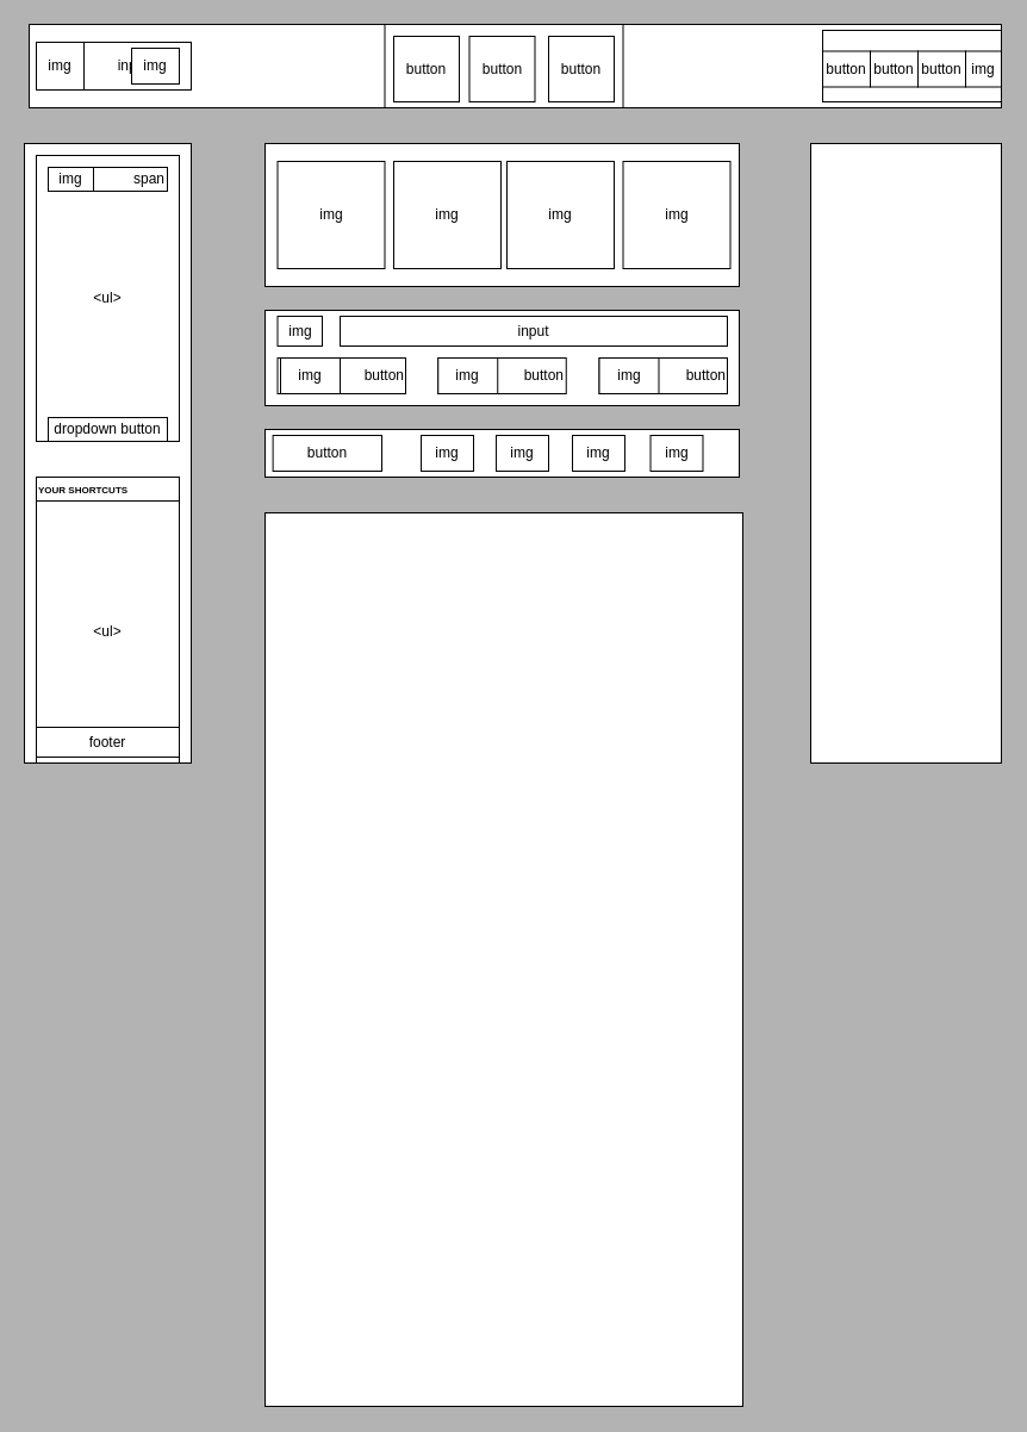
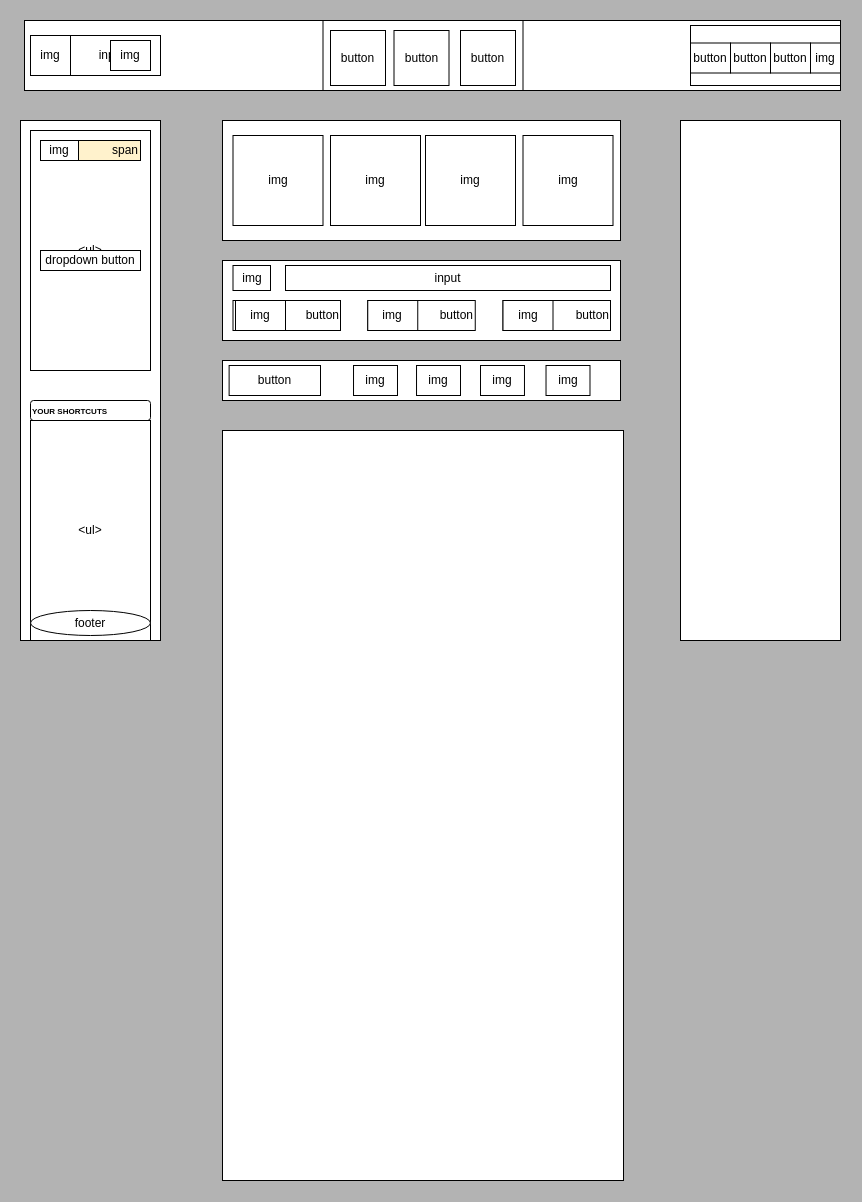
  <mxCell id="0" />
  <mxCell id="1" parent="0" />
  <mxCell id="2" value="" style="rounded=0;whiteSpace=wrap;html=1;" vertex="1" parent="1"><mxGeometry x="222" y="430" width="401" height="750" as="geometry" /></mxCell>
  <mxCell id="3" value="" style="rounded=0;whiteSpace=wrap;html=1;" vertex="1" parent="1"><mxGeometry x="24" width="816" height="70" as="geometry" y="20" /></mxCell>
  <mxCell id="4" value="" style="rounded=0;whiteSpace=wrap;html=1;" vertex="1" parent="1"><mxGeometry y="120" width="140" height="520" as="geometry" x="20" /></mxCell>
  <mxCell id="5" value="" style="rounded=0;whiteSpace=wrap;html=1;" vertex="1" parent="1"><mxGeometry x="680" y="120" width="160" height="520" as="geometry" /></mxCell>
  <mxCell id="6" value="" style="rounded=0;whiteSpace=wrap;html=1;" vertex="1" parent="1"><mxGeometry x="222" y="120" width="398" height="120" as="geometry" /></mxCell>
  <mxCell id="7" value="" style="rounded=0;whiteSpace=wrap;html=1;" vertex="1" parent="1"><mxGeometry x="222" y="260" width="398" height="80" as="geometry" /></mxCell>
  <mxCell id="8" value="" style="rounded=0;whiteSpace=wrap;html=1;" vertex="1" parent="1"><mxGeometry x="222" y="360" width="398" height="40" as="geometry" /></mxCell>
  <mxCell id="9" value="img" style="whiteSpace=wrap;html=1;aspect=fixed;" vertex="1" parent="1"><mxGeometry x="30" y="35" width="40" height="40" as="geometry" /></mxCell>
  <mxCell id="10" value="input&lt;span style=&quot;white-space: pre;&quot;&gt; &lt;/span&gt;&lt;span style=&quot;white-space: pre;&quot;&gt; &lt;/span&gt;" style="rounded=0;whiteSpace=wrap;html=1;" vertex="1" parent="1"><mxGeometry x="70" y="35" width="90" height="40" as="geometry" /></mxCell>
  <mxCell id="11" value="img" style="rounded=0;whiteSpace=wrap;html=1;" vertex="1" parent="1"><mxGeometry x="110" y="40" width="40" height="30" as="geometry" /></mxCell>
  <mxCell id="12" value="" style="rounded=0;whiteSpace=wrap;html=1;" vertex="1" parent="1"><mxGeometry x="322.5" width="200" height="70" as="geometry" y="20" /></mxCell>
  <mxCell id="13" value="button" style="whiteSpace=wrap;html=1;aspect=fixed;" vertex="1" parent="1"><mxGeometry x="330" y="30" width="55" height="55" as="geometry" /></mxCell>
  <mxCell id="14" value="button" style="whiteSpace=wrap;html=1;aspect=fixed;" vertex="1" parent="1"><mxGeometry x="393.5" y="30" width="55" height="55" as="geometry" /></mxCell>
  <mxCell id="15" value="button" style="whiteSpace=wrap;html=1;aspect=fixed;" vertex="1" parent="1"><mxGeometry x="460" y="30" width="55" height="55" as="geometry" /></mxCell>
  <mxCell id="16" value="" style="rounded=0;whiteSpace=wrap;html=1;" vertex="1" parent="1"><mxGeometry x="690" y="25" width="150" height="60" as="geometry" /></mxCell>
  <mxCell id="17" value="button" style="rounded=0;whiteSpace=wrap;html=1;" vertex="1" parent="1"><mxGeometry x="690" y="42.5" width="40" height="30" as="geometry" /></mxCell>
  <mxCell id="18" style="edgeStyle=orthogonalEdgeStyle;rounded=0;orthogonalLoop=1;jettySize=auto;html=1;exitX=1;exitY=0.5;exitDx=0;exitDy=0;entryX=0;entryY=0.25;entryDx=0;entryDy=0;" edge="1" parent="1"><mxGeometry relative="1" as="geometry"><mxPoint x="770" y="60" as="sourcePoint" /><mxPoint x="780" y="50" as="targetPoint" /></mxGeometry></mxCell>
  <mxCell id="19" value="img" style="rounded=0;whiteSpace=wrap;html=1;" vertex="1" parent="1"><mxGeometry x="810" y="42.5" width="30" height="30" as="geometry" /></mxCell>
  <mxCell id="20" value="&amp;lt;ul&amp;gt;" style="rounded=0;whiteSpace=wrap;html=1;" vertex="1" parent="1"><mxGeometry x="30" y="130" width="120" height="240" as="geometry" /></mxCell>
- <mxCell id="21" value="&lt;div align=&quot;left&quot;&gt;&lt;b&gt;&lt;font style=&quot;font-size: 8px;&quot;&gt;YOUR SHORTCUTS&lt;/font&gt;&lt;/b&gt;&lt;/div&gt;" style="rounded=0;whiteSpace=wrap;html=1;align=left;" vertex="1" parent="1"><mxGeometry x="30" y="400" width="120" height="20" as="geometry" /></mxCell>
+ <mxCell id="21" value="&lt;div align=&quot;left&quot;&gt;&lt;b&gt;&lt;font style=&quot;font-size: 8px;&quot;&gt;YOUR SHORTCUTS&lt;/font&gt;&lt;/b&gt;&lt;/div&gt;" style="whiteSpace=wrap;html=1;align=left;rounded=1;" vertex="1" parent="1"><mxGeometry x="30" y="400" width="120" height="20" as="geometry" /></mxCell>
  <mxCell id="22" value="&amp;lt;ul&amp;gt;" style="rounded=0;whiteSpace=wrap;html=1;" vertex="1" parent="1"><mxGeometry x="30" y="420" width="120" height="220" as="geometry" /></mxCell>
- <mxCell id="23" value="&lt;div align=&quot;justify&quot;&gt;&lt;font style=&quot;font-size: 12px;&quot;&gt;span&lt;/font&gt;&lt;/div&gt;" style="rounded=0;whiteSpace=wrap;html=1;fontSize=8;align=right;" vertex="1" parent="1"><mxGeometry x="40" y="140" width="100" height="20" as="geometry" /></mxCell>
+ <mxCell id="23" value="&lt;div align=&quot;justify&quot;&gt;&lt;font style=&quot;font-size: 12px;&quot;&gt;span&lt;/font&gt;&lt;/div&gt;" style="rounded=0;whiteSpace=wrap;html=1;fontSize=8;align=right;fillColor=#fff2cc;" vertex="1" parent="1"><mxGeometry x="40" y="140" width="100" height="20" as="geometry" /></mxCell>
  <mxCell id="24" value="&lt;font style=&quot;font-size: 12px;&quot;&gt;&lt;span style=&quot;white-space: pre;&quot;&gt;img&lt;/span&gt;&lt;br&gt;&lt;/font&gt;" style="rounded=0;whiteSpace=wrap;html=1;fontSize=8;" vertex="1" parent="1"><mxGeometry x="40" y="140" width="38" height="20" as="geometry" /></mxCell>
- <mxCell id="25" value="footer" style="rounded=0;whiteSpace=wrap;html=1;fontSize=12;" vertex="1" parent="1"><mxGeometry x="30" y="610" width="120" height="25" as="geometry" /></mxCell>
+ <mxCell id="25" value="footer" style="ellipse;whiteSpace=wrap;html=1;fontSize=12;" vertex="1" parent="1"><mxGeometry x="30" y="610" width="120" height="25" as="geometry" /></mxCell>
  <mxCell id="26" value="button" style="rounded=0;whiteSpace=wrap;html=1;" vertex="1" parent="1"><mxGeometry x="730" y="42.5" width="40" height="30" as="geometry" /></mxCell>
  <mxCell id="27" value="button" style="rounded=0;whiteSpace=wrap;html=1;" vertex="1" parent="1"><mxGeometry x="770" y="42.5" width="40" height="30" as="geometry" /></mxCell>
  <mxCell id="28" value="img" style="whiteSpace=wrap;html=1;aspect=fixed;fontSize=12;" vertex="1" parent="1"><mxGeometry x="232.5" y="135" width="90" height="90" as="geometry" /></mxCell>
  <mxCell id="29" value="img" style="whiteSpace=wrap;html=1;aspect=fixed;fontSize=12;" vertex="1" parent="1"><mxGeometry x="330" y="135" width="90" height="90" as="geometry" /></mxCell>
  <mxCell id="30" value="img" style="whiteSpace=wrap;html=1;aspect=fixed;fontSize=12;" vertex="1" parent="1"><mxGeometry x="425" y="135" width="90" height="90" as="geometry" /></mxCell>
  <mxCell id="31" value="img" style="whiteSpace=wrap;html=1;aspect=fixed;fontSize=12;" vertex="1" parent="1"><mxGeometry x="522.5" y="135" width="90" height="90" as="geometry" /></mxCell>
  <mxCell id="32" value="img" style="rounded=0;whiteSpace=wrap;html=1;fontSize=12;" vertex="1" parent="1"><mxGeometry x="232.5" y="265" width="37.5" height="25" as="geometry" /></mxCell>
  <mxCell id="33" value="input" style="rounded=0;whiteSpace=wrap;html=1;fontSize=12;" vertex="1" parent="1"><mxGeometry x="285" y="265" width="325" height="25" as="geometry" /></mxCell>
  <mxCell id="34" value="&lt;div align=&quot;right&quot;&gt;button&lt;/div&gt;" style="rounded=0;whiteSpace=wrap;html=1;fontSize=12;align=right;" vertex="1" parent="1"><mxGeometry x="232.5" y="300" width="107.5" height="30" as="geometry" /></mxCell>
  <mxCell id="35" value="&lt;div align=&quot;right&quot;&gt;button&lt;/div&gt;" style="rounded=0;whiteSpace=wrap;html=1;fontSize=12;align=right;" vertex="1" parent="1"><mxGeometry x="367.25" y="300" width="107.5" height="30" as="geometry" /></mxCell>
  <mxCell id="36" value="&lt;div align=&quot;right&quot;&gt;button&lt;/div&gt;" style="rounded=0;whiteSpace=wrap;html=1;fontSize=12;align=right;" vertex="1" parent="1"><mxGeometry x="502.5" y="300" width="107.5" height="30" as="geometry" /></mxCell>
  <mxCell id="37" value="img" style="rounded=0;whiteSpace=wrap;html=1;fontSize=12;" vertex="1" parent="1"><mxGeometry x="235" y="300" width="50" height="30" as="geometry" /></mxCell>
  <mxCell id="38" value="img" style="rounded=0;whiteSpace=wrap;html=1;fontSize=12;" vertex="1" parent="1"><mxGeometry x="367.25" y="300" width="50" height="30" as="geometry" /></mxCell>
  <mxCell id="39" value="img" style="rounded=0;whiteSpace=wrap;html=1;fontSize=12;" vertex="1" parent="1"><mxGeometry x="502.5" y="300" width="50" height="30" as="geometry" /></mxCell>
  <mxCell id="40" value="button" style="rounded=0;whiteSpace=wrap;html=1;fontSize=12;" vertex="1" parent="1"><mxGeometry x="228.62" y="365" width="91.38" height="30" as="geometry" /></mxCell>
  <mxCell id="41" value="img" style="rounded=0;whiteSpace=wrap;html=1;fontSize=12;" vertex="1" parent="1"><mxGeometry x="353.02" y="365" width="43.97" height="30" as="geometry" /></mxCell>
  <mxCell id="42" value="img" style="rounded=0;whiteSpace=wrap;html=1;fontSize=12;" vertex="1" parent="1"><mxGeometry x="416.03" y="365" width="43.97" height="30" as="geometry" /></mxCell>
  <mxCell id="43" value="img" style="rounded=0;whiteSpace=wrap;html=1;fontSize=12;" vertex="1" parent="1"><mxGeometry x="480" y="365" width="43.97" height="30" as="geometry" /></mxCell>
  <mxCell id="44" value="img" style="rounded=0;whiteSpace=wrap;html=1;fontSize=12;" vertex="1" parent="1"><mxGeometry x="545.52" y="365" width="43.97" height="30" as="geometry" /></mxCell>
- <mxCell id="45" value="dropdown button" style="rounded=0;whiteSpace=wrap;html=1;fontSize=12;" vertex="1" parent="1"><mxGeometry x="40" y="350" width="100" height="20" as="geometry" /></mxCell>
+ <mxCell id="45" value="dropdown button" style="rounded=0;whiteSpace=wrap;html=1;fontSize=12;" vertex="1" parent="1"><mxGeometry x="40" y="250" width="100" height="20" as="geometry" /></mxCell>
